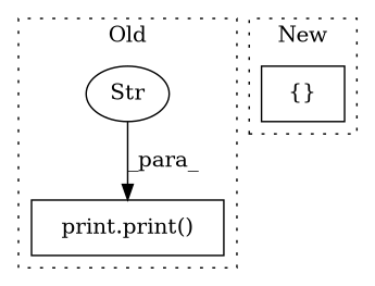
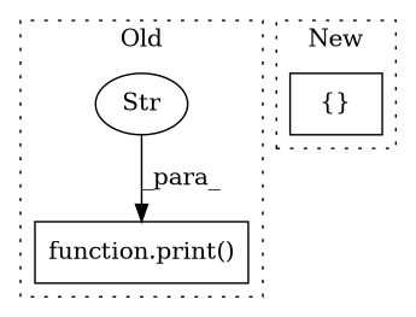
  digraph {
    fontname="DejaVu Serif"
    node [shape=box fontname="DejaVu Serif"]
-   n1 [a=75 l="6,1" label="print.print()" s="6537,6548"]
+   n1 [a=75 l="6,1" label="function.print()" s="6537,6548"]
    n2 [a=66 l=5 label=Str s=6543 shape=ellipse]
    n3 [a=59 l="1,0" label="{}" s="6329,6344"]
    subgraph cluster_1 {
      label=Old
      style=dotted
      n1
      n2
    }
    subgraph cluster_2 {
      label=New
      style=dotted
      n3
    }
    n2 -> n1 [label=_para_ fontname="DejaVu Serif"]
  }
